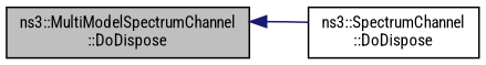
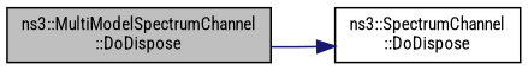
  digraph {
    rankdir=LR
    fontname="Roboto Condensed"
    node [color=black fontname="Roboto Condensed" fontsize=10 shape=record style=filled]
    n1 [fillcolor=grey75 fontcolor=black height=0.2 label="ns3::MultiModelSpectrumChannel\l::DoDispose" width=0.4]
    n2 [fillcolor=white height=0.2 label="ns3::SpectrumChannel\l::DoDispose" width=0.4]
-   n2 -> n1 [color=midnightblue fontname="Roboto Condensed" fontsize=10 labelfontname=Helvetica labelfontsize=10 style=solid]
+   n1 -> n2 [color=midnightblue fontname="Roboto Condensed" fontsize=10 labelfontname=Helvetica labelfontsize=10 style=solid]
  }
